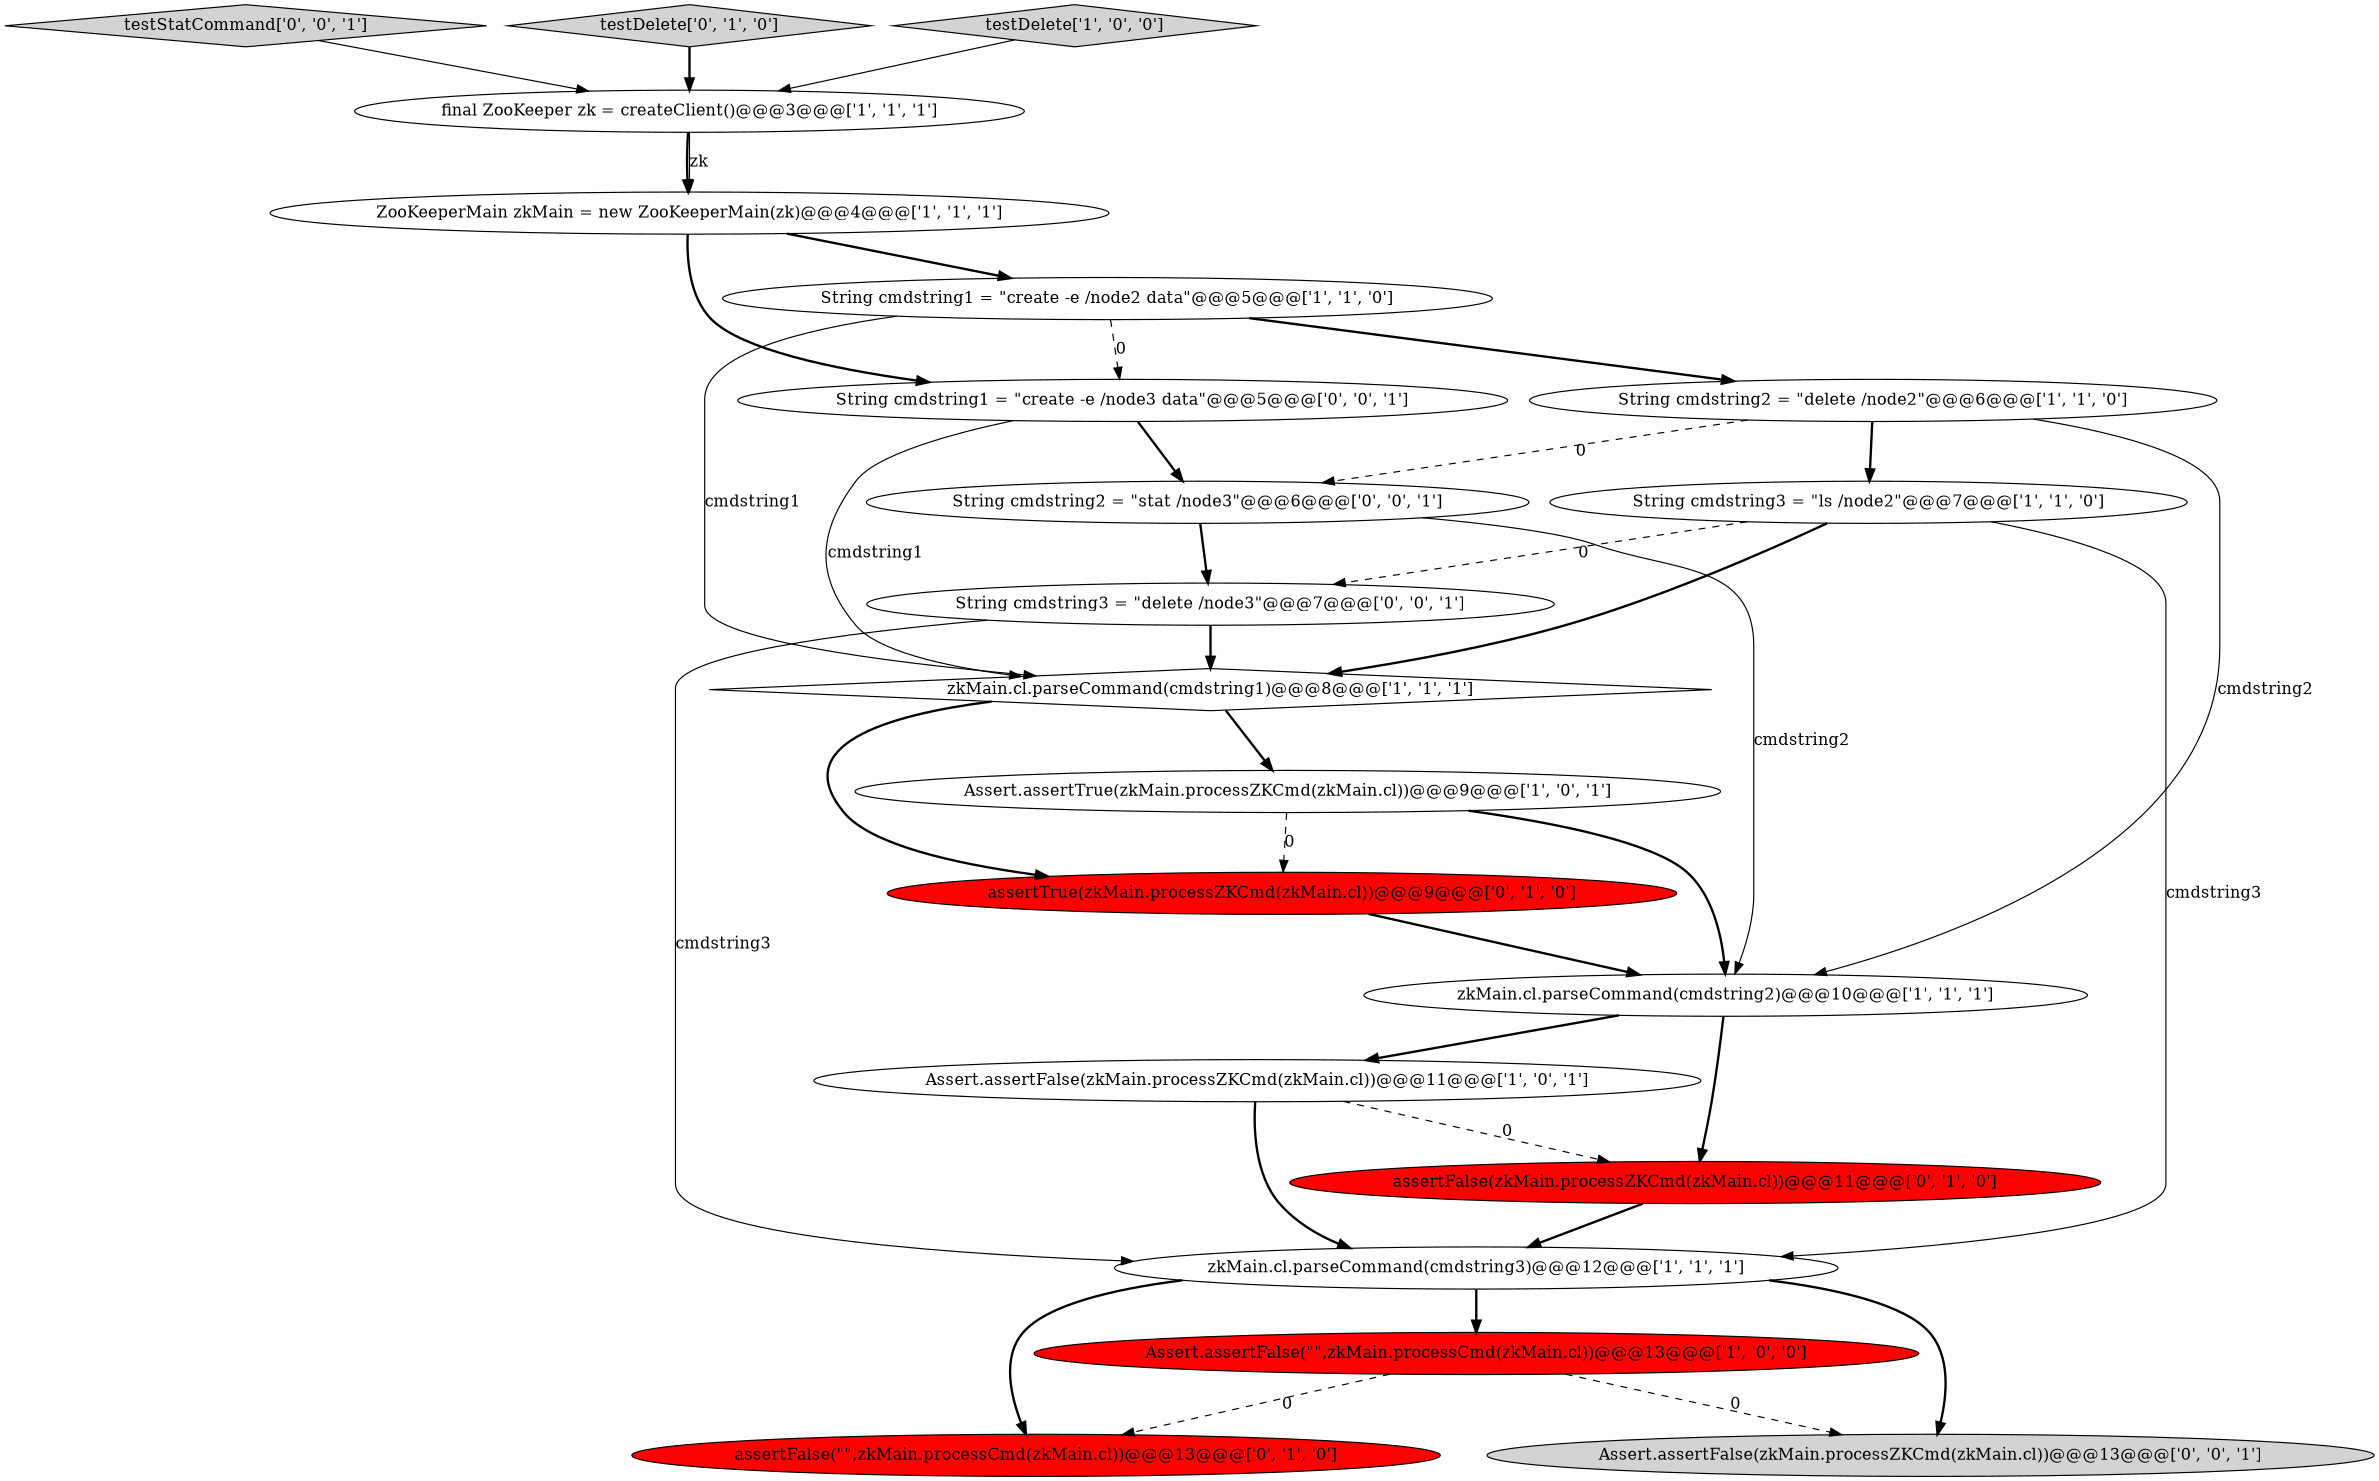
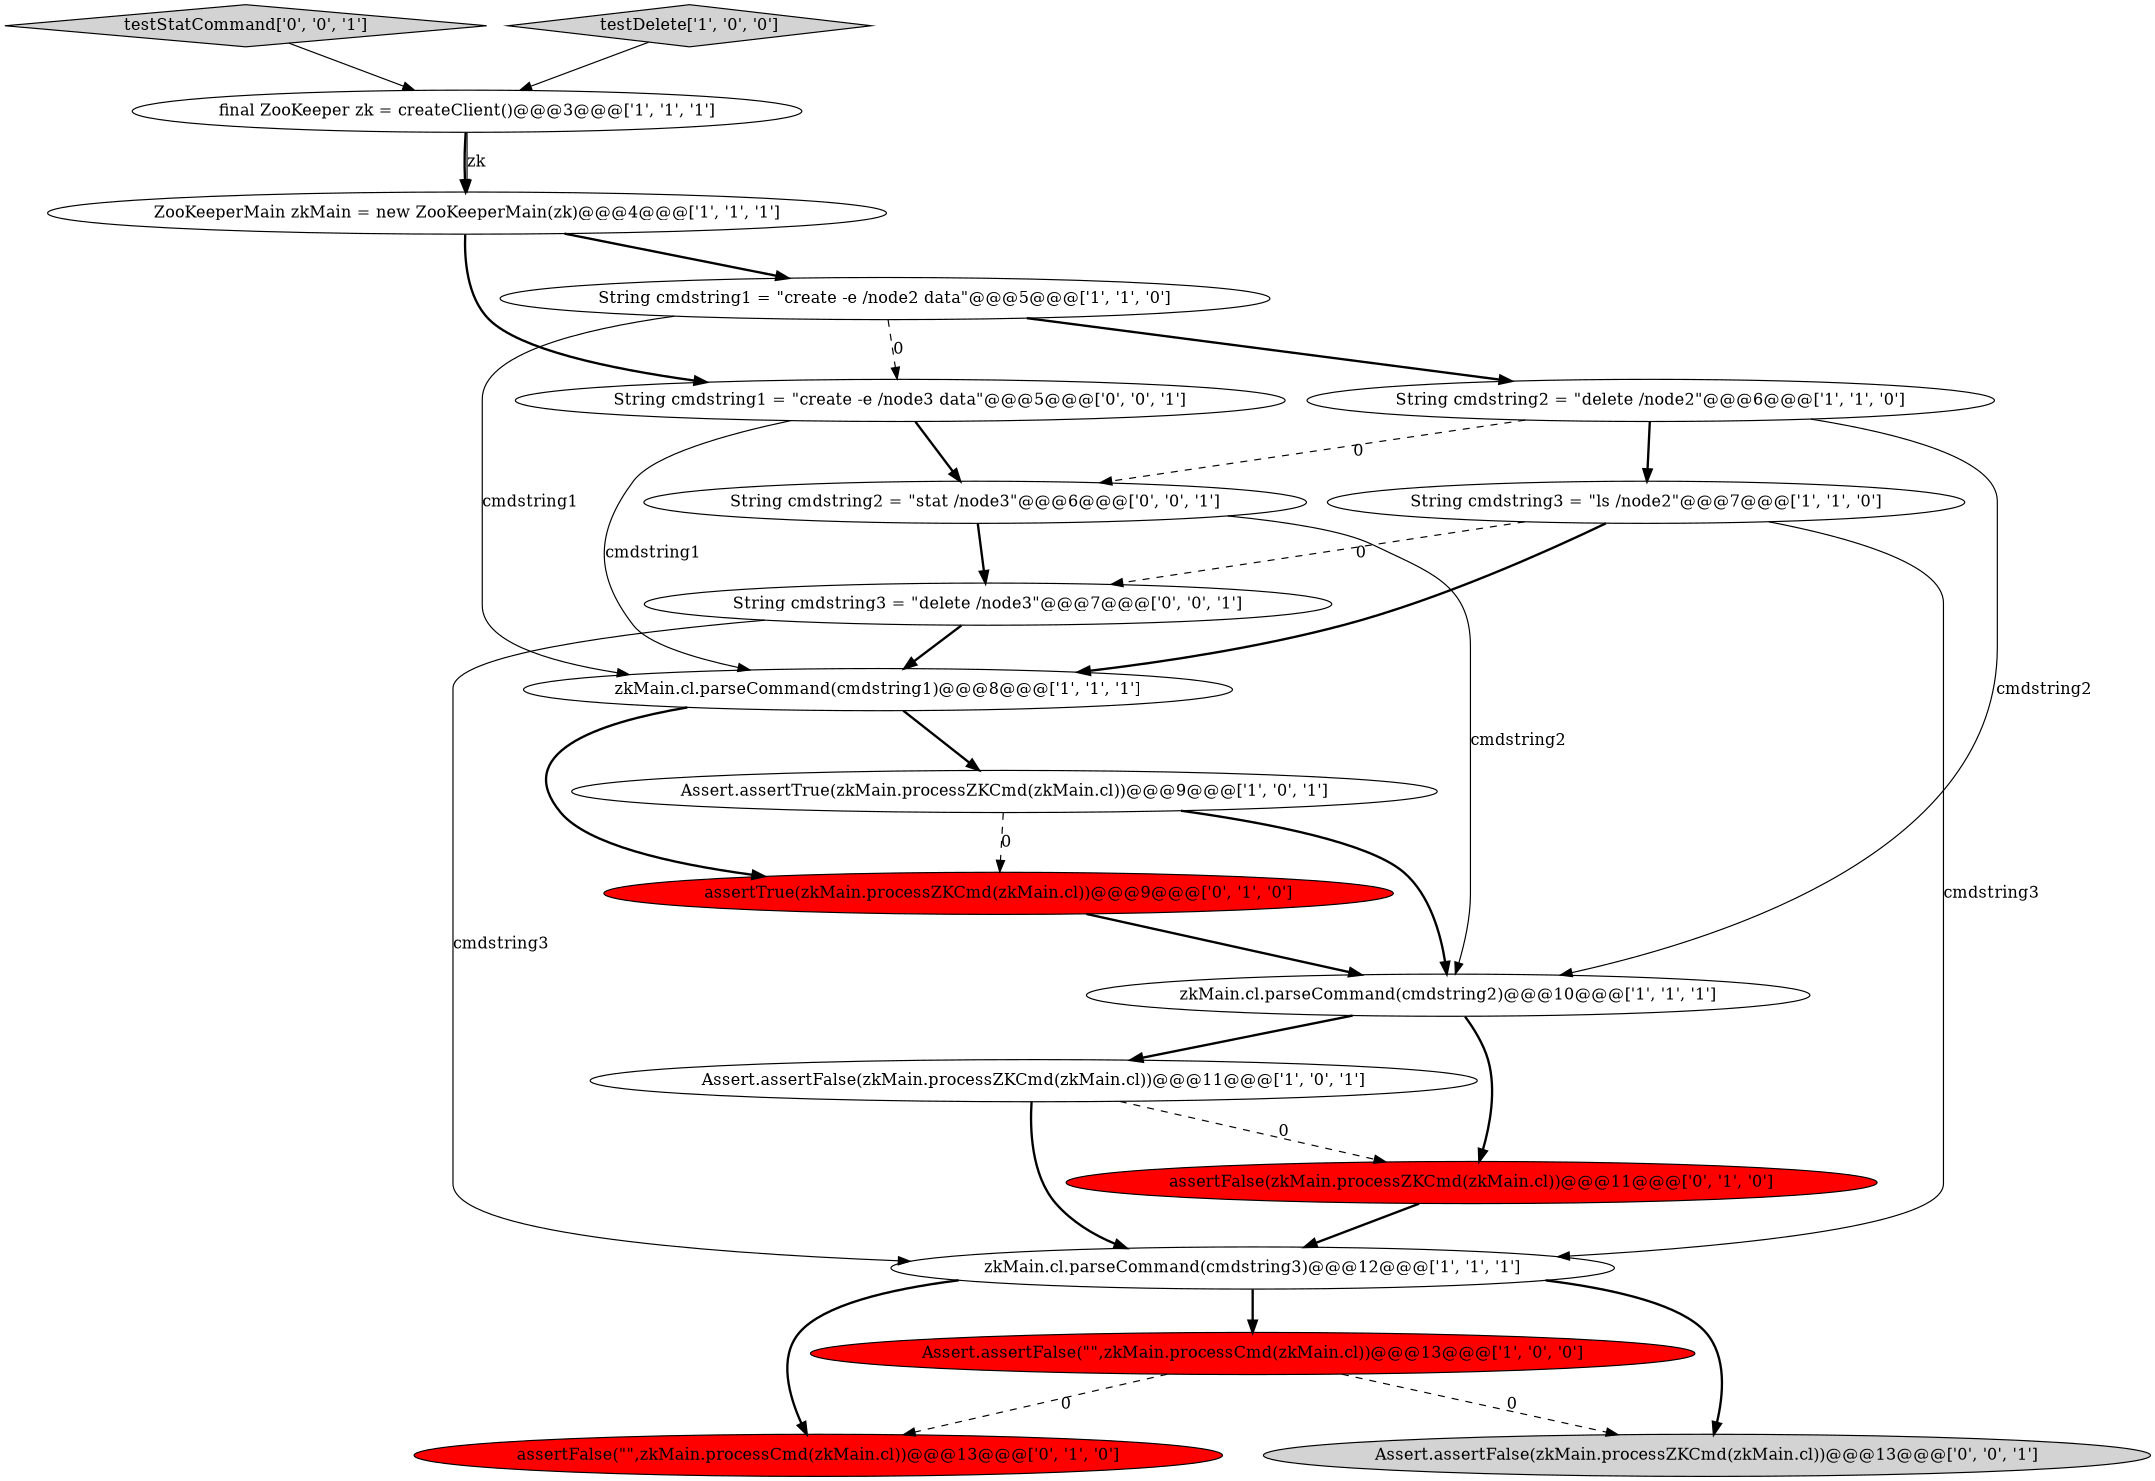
  digraph {
    node [fillcolor=white shape=ellipse style=filled]
    edge [style=bold]
    n1 [fillcolor=lightgray label="testStatCommand['0', '0', '1']" shape=diamond]
    n2 [label="final ZooKeeper zk = createClient()@@@3@@@['1', '1', '1']"]
    n3 [label="ZooKeeperMain zkMain = new ZooKeeperMain(zk)@@@4@@@['1', '1', '1']"]
    n4 [label="String cmdstring2 = \"delete /node2\"@@@6@@@['1', '1', '0']"]
    n5 [label="zkMain.cl.parseCommand(cmdstring2)@@@10@@@['1', '1', '1']"]
    n6 [label="String cmdstring2 = \"stat /node3\"@@@6@@@['0', '0', '1']"]
    n7 [label="String cmdstring3 = \"ls /node2\"@@@7@@@['1', '1', '0']"]
    n8 [fillcolor=red label="assertFalse(zkMain.processZKCmd(zkMain.cl))@@@11@@@['0', '1', '0']"]
    n9 [label="Assert.assertFalse(zkMain.processZKCmd(zkMain.cl))@@@11@@@['1', '0', '1']"]
    n10 [label="String cmdstring3 = \"delete /node3\"@@@7@@@['0', '0', '1']"]
    n11 [label="zkMain.cl.parseCommand(cmdstring3)@@@12@@@['1', '1', '1']"]
-   n12 [label="zkMain.cl.parseCommand(cmdstring1)@@@8@@@['1', '1', '1']" shape=diamond]
+   n12 [label="zkMain.cl.parseCommand(cmdstring1)@@@8@@@['1', '1', '1']"]
    n13 [label="String cmdstring1 = \"create -e /node2 data\"@@@5@@@['1', '1', '0']"]
    n14 [label="String cmdstring1 = \"create -e /node3 data\"@@@5@@@['0', '0', '1']"]
    n15 [fillcolor=red label="assertFalse(\"\",zkMain.processCmd(zkMain.cl))@@@13@@@['0', '1', '0']"]
    n16 [fillcolor=red label="assertTrue(zkMain.processZKCmd(zkMain.cl))@@@9@@@['0', '1', '0']"]
    n17 [fillcolor=red label="Assert.assertFalse(\"\",zkMain.processCmd(zkMain.cl))@@@13@@@['1', '0', '0']"]
    n18 [fillcolor=lightgray label="Assert.assertFalse(zkMain.processZKCmd(zkMain.cl))@@@13@@@['0', '0', '1']"]
    n19 [label="Assert.assertTrue(zkMain.processZKCmd(zkMain.cl))@@@9@@@['1', '0', '1']"]
-   n20 [fillcolor=lightgray label="testDelete['0', '1', '0']" shape=diamond]
    n21 [fillcolor=lightgray label="testDelete['1', '0', '0']" shape=diamond]
    n1 -> n2 [style=solid]
    n2 -> n3
    n2 -> n3 [label=zk style=solid]
    n3 -> n13
    n3 -> n14
    n4 -> n5 [label=cmdstring2 style=solid]
    n4 -> n6 [label=0 style=dashed]
    n4 -> n7
    n5 -> n8
    n5 -> n9
    n6 -> n5 [label=cmdstring2 style=solid]
    n6 -> n10
    n7 -> n10 [label=0 style=dashed]
    n7 -> n11 [label=cmdstring3 style=solid]
    n7 -> n12
    n8 -> n11
    n9 -> n8 [label=0 style=dashed]
    n9 -> n11
    n10 -> n11 [label=cmdstring3 style=solid]
    n10 -> n12
    n11 -> n15
    n11 -> n17
    n11 -> n18
    n12 -> n16
    n12 -> n19
    n13 -> n4
    n13 -> n12 [label=cmdstring1 style=solid]
    n13 -> n14 [label=0 style=dashed]
    n14 -> n6
    n14 -> n12 [label=cmdstring1 style=solid]
    n16 -> n5
    n17 -> n15 [label=0 style=dashed]
    n17 -> n18 [label=0 style=dashed]
    n19 -> n5
    n19 -> n16 [label=0 style=dashed]
-   n20 -> n2
    n21 -> n2 [style=solid]
  }
